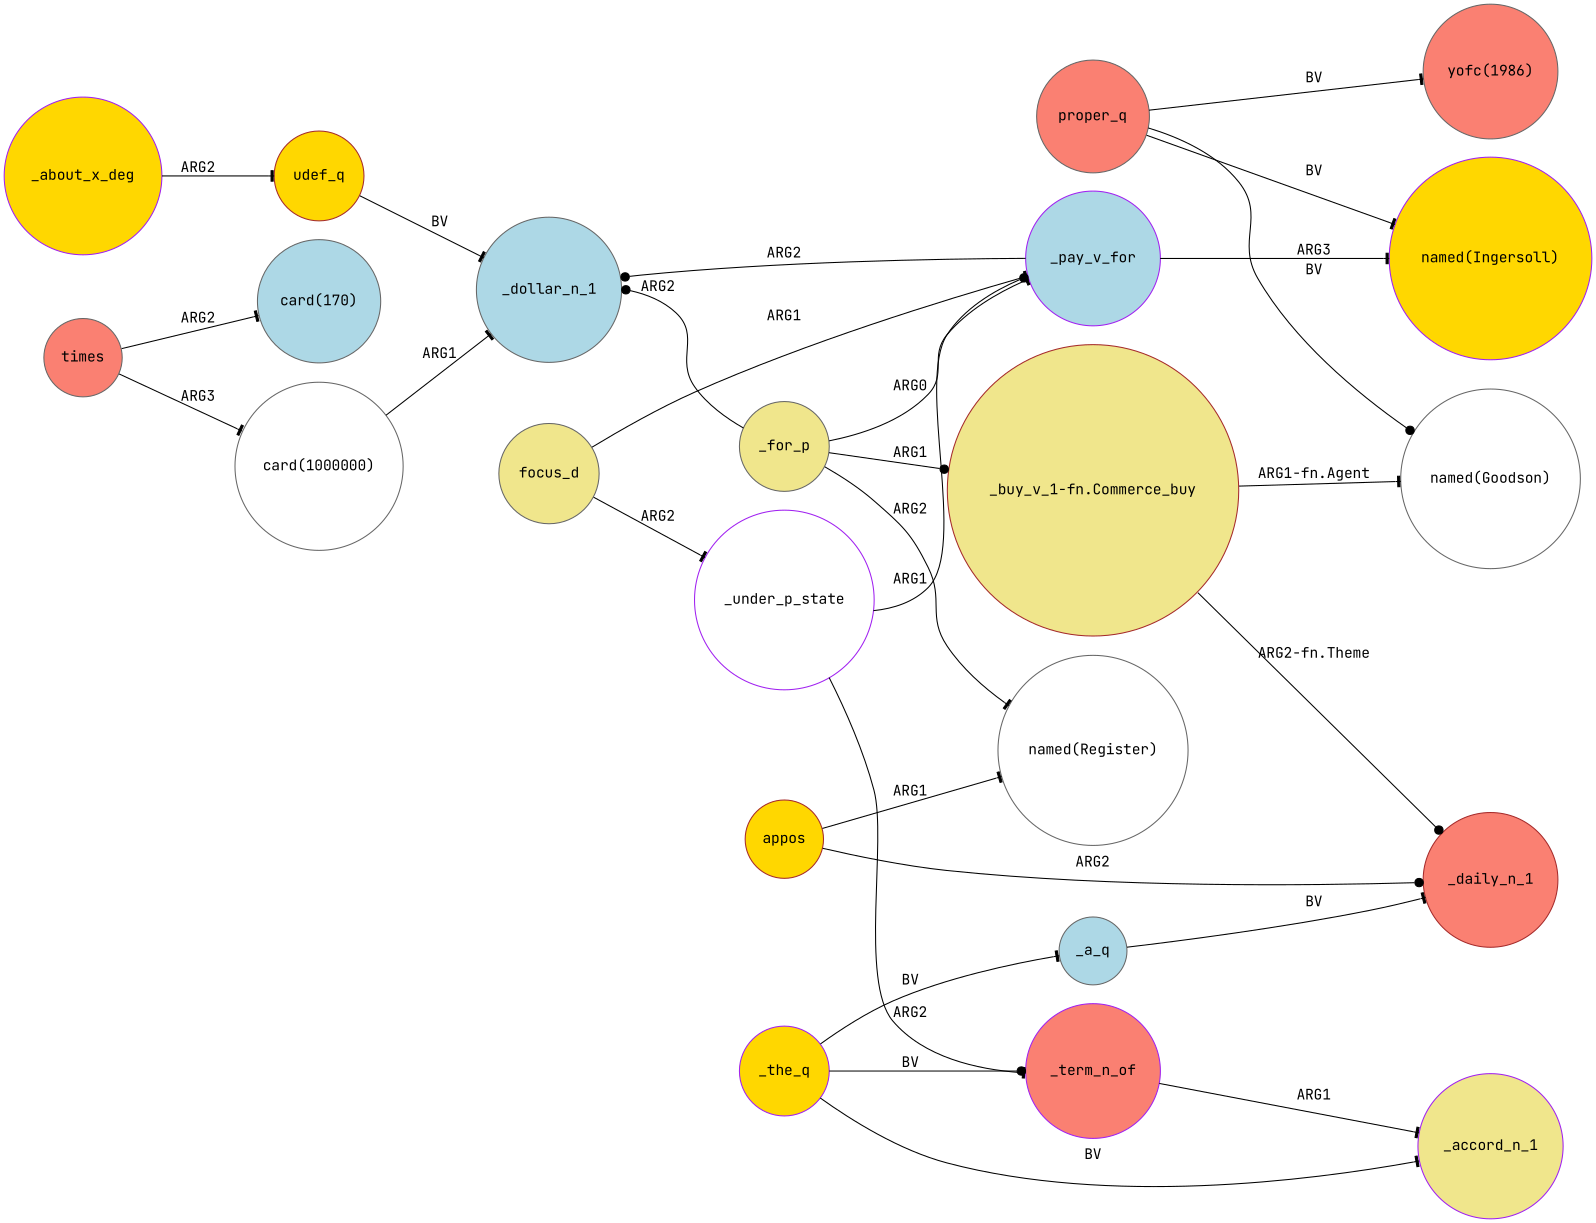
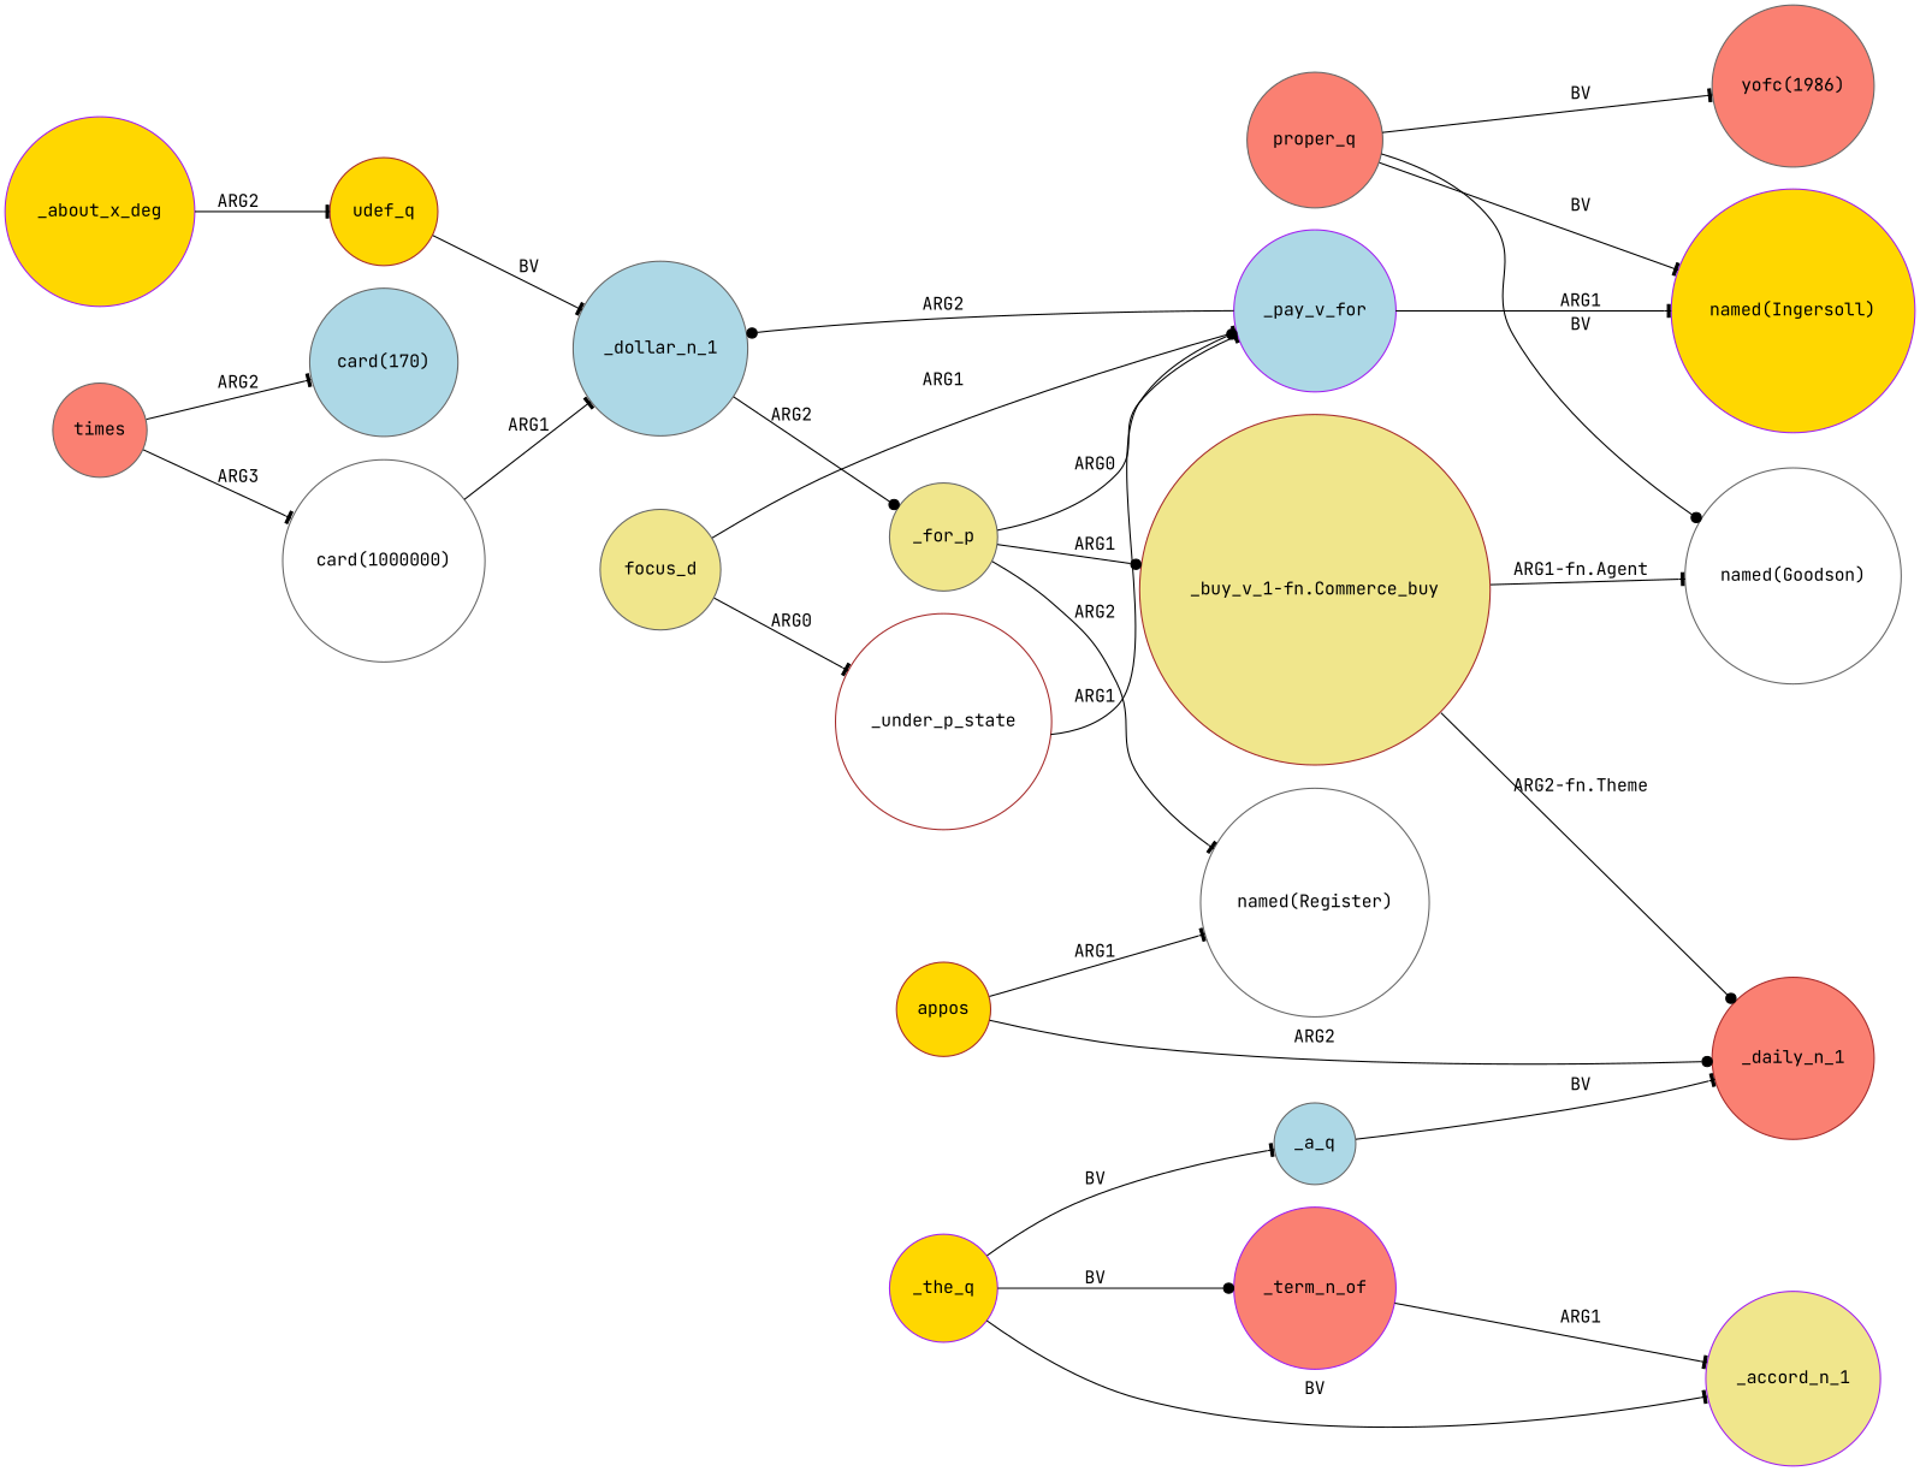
  digraph {
    fontname="JetBrains Mono"
    rankdir=LR
    node [color=gray40 fillcolor=salmon fontname="JetBrains Mono" shape=circle style=filled]
    edge [arrowhead=tee fontname="JetBrains Mono"]
    "card(1000000)" [fillcolor=white]
    _dollar_n_1 [fillcolor=lightblue]
    "_buy_v_1-fn.Commerce_buy" [color=brown fillcolor=khaki]
    "named(Goodson)" [fillcolor=white]
    _daily_n_1 [color=brown]
    proper_q
    "yofc(1986)"
    "named(Ingersoll)" [color=purple fillcolor=gold]
    _for_p [fillcolor=khaki]
    _pay_v_for [color=purple fillcolor=lightblue]
    "named(Register)" [fillcolor=white]
    times
    "card(170)" [fillcolor=lightblue]
    focus_d [fillcolor=khaki]
-   _under_p_state [color=purple fillcolor=white]
+   _under_p_state [color=brown fillcolor=white]
    _term_n_of [color=purple]
    _about_x_deg [color=purple fillcolor=gold]
    udef_q [color=brown fillcolor=gold]
    _accord_n_1 [color=purple fillcolor=khaki]
    _the_q [color=purple fillcolor=gold]
    _a_q [fillcolor=lightblue]
    appos [color=brown fillcolor=gold]
    "card(1000000)" -> _dollar_n_1 [label=ARG1]
    "_buy_v_1-fn.Commerce_buy" -> "named(Goodson)" [label="ARG1-fn.Agent"]
    "_buy_v_1-fn.Commerce_buy" -> _daily_n_1 [arrowhead=dot label="ARG2-fn.Theme"]
    proper_q -> "named(Goodson)" [arrowhead=dot label=BV]
    proper_q -> "yofc(1986)" [label=BV]
    proper_q -> "named(Ingersoll)" [label=BV]
-   _for_p -> _dollar_n_1 [arrowhead=dot label=ARG2]
+   _dollar_n_1 -> _for_p [arrowhead=dot label=ARG2]
    _for_p -> "_buy_v_1-fn.Commerce_buy" [arrowhead=dot label=ARG1]
    _for_p -> _pay_v_for [label=ARG0]
    _for_p -> "named(Register)" [label=ARG2]
    _pay_v_for -> _dollar_n_1 [arrowhead=dot label=ARG2]
-   _pay_v_for -> "named(Ingersoll)" [label=ARG3]
+   _pay_v_for -> "named(Ingersoll)" [label=ARG1]
    times -> "card(1000000)" [label=ARG3]
    times -> "card(170)" [label=ARG2]
    focus_d -> _pay_v_for [label=ARG1]
-   focus_d -> _under_p_state [label=ARG2]
+   focus_d -> _under_p_state [label=ARG0]
    _under_p_state -> _pay_v_for [arrowhead=dot label=ARG1]
-   _under_p_state -> _term_n_of [label=ARG2]
    _term_n_of -> _accord_n_1 [label=ARG1]
    _about_x_deg -> udef_q [label=ARG2]
    udef_q -> _dollar_n_1 [label=BV]
    _the_q -> _term_n_of [arrowhead=dot label=BV]
    _the_q -> _accord_n_1 [label=BV]
    _the_q -> _a_q [label=BV]
    _a_q -> _daily_n_1 [label=BV]
    appos -> _daily_n_1 [arrowhead=dot label=ARG2]
    appos -> "named(Register)" [label=ARG1]
  }
